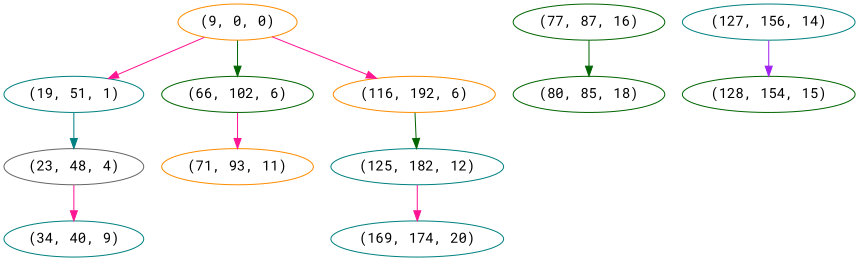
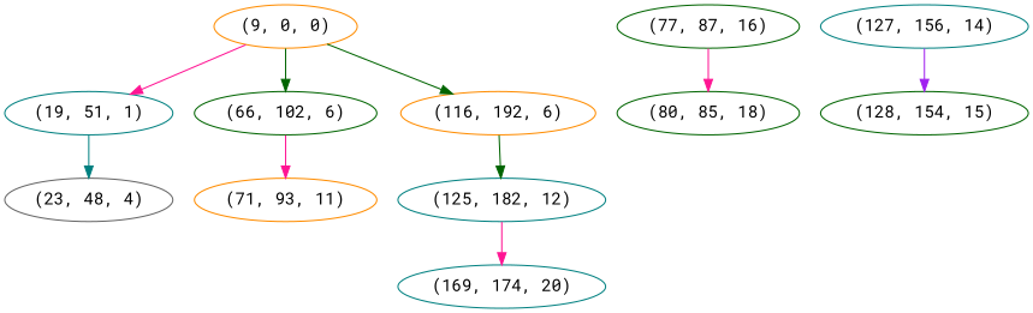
  digraph {
    fontname="Roboto Mono"
    node [color=teal fontname="Roboto Mono"]
    edge [color=deeppink fontname="Roboto Mono"]
    n1 [color=darkorange label="(9, 0, 0)"]
    "(19, 51, 1)"
    "(66, 102, 6)" [color=darkgreen]
    "(116, 192, 6)" [color=darkorange]
    "(23, 48, 4)" [color=gray40]
    "(71, 93, 11)" [color=darkorange]
    "(125, 182, 12)"
-   "(34, 40, 9)"
    "(77, 87, 16)" [color=darkgreen]
    "(80, 85, 18)" [color=darkgreen]
    "(169, 174, 20)"
    "(128, 154, 15)" [color=darkgreen]
    "(127, 156, 14)"
    n1 -> "(19, 51, 1)"
    n1 -> "(66, 102, 6)" [color=darkgreen]
-   n1 -> "(116, 192, 6)"
+   n1 -> "(116, 192, 6)" [color=darkgreen]
    "(19, 51, 1)" -> "(23, 48, 4)" [color=teal]
    "(66, 102, 6)" -> "(71, 93, 11)"
    "(116, 192, 6)" -> "(125, 182, 12)" [color=darkgreen]
-   "(23, 48, 4)" -> "(34, 40, 9)"
    "(125, 182, 12)" -> "(169, 174, 20)"
-   "(77, 87, 16)" -> "(80, 85, 18)" [color=darkgreen]
+   "(77, 87, 16)" -> "(80, 85, 18)"
    "(127, 156, 14)" -> "(128, 154, 15)" [color=purple]
  }
